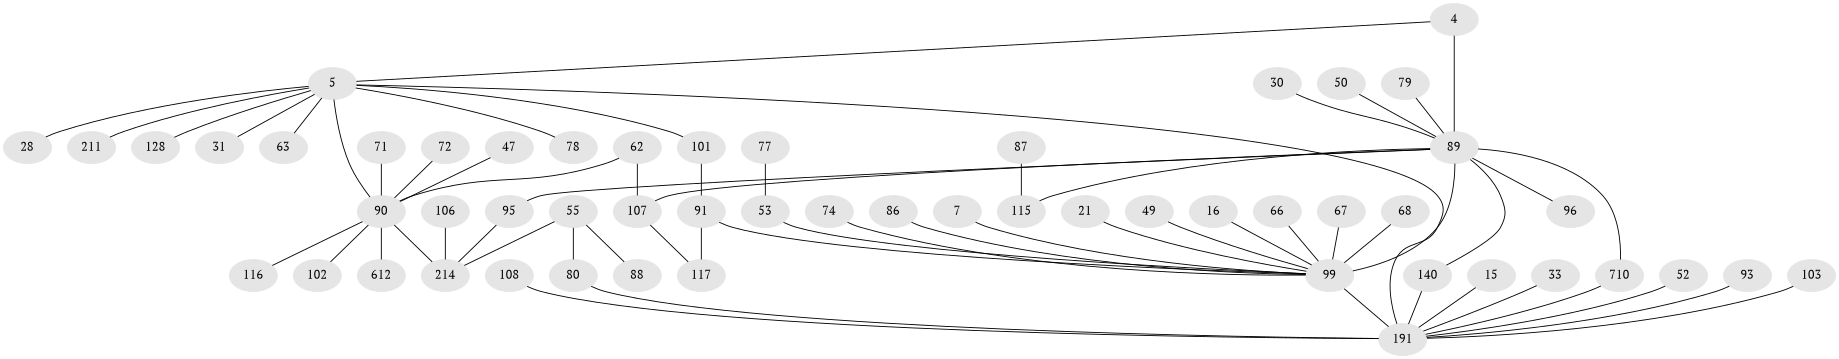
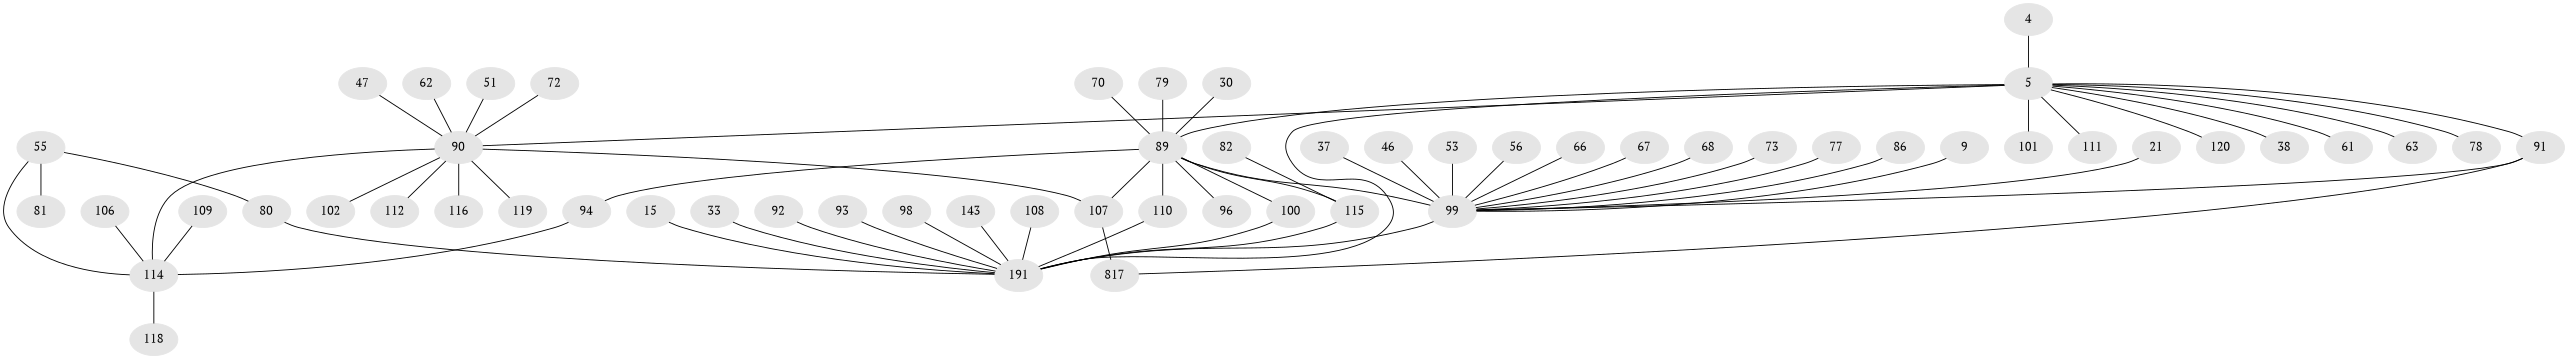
  graph {
    fontname="PT Serif"
    node [color=gray90 fontname="PT Serif" style=filled]
    edge [fontname="PT Serif"]
    5 [super="+1"]
-   38 [label=28]
-   61 [label=31]
+   38
+   61
    63 [super="+24"]
    78
    89 [super="+13+32"]
    90 [super="+10+83"]
    91 [super="+69+43+76"]
    101
-   111 [label=211]
-   120 [label=128]
+   111
+   120
    n12 [label=191 super="+64+31+105"]
    4
    99 [super="+35+88+48"]
    115 [super="+58"]
-   95 [super="+52"]
+   95 [super="+52" label=94]
    96
-   100 [label=140]
+   100
    107
-   110 [super="+75" label=710]
-   114 [super="+17+36+6" label=214]
+   110 [super="+75"]
+   114 [super="+17+36+6"]
    102
-   112 [label=612]
+   112
    116 [super="+97"]
-   117
-   9 [label=7]
+   119
+   117 [label=817]
+   9
    15
    21
    30
    33 [super="+16"]
+   37
    47
-   49
+   49 [label=46]
    53
    55 [super="+54"]
    80
-   81 [label=88]
-   56 [label=16]
+   81
+   118 [super="+113"]
+   56
    62
    66
    67
    68
-   70 [label=50]
-   71
+   70
+   71 [label=51]
    72 [super="+25+29"]
-   73 [label=74]
+   73
    77
    79
    86 [super="+41"]
-   87
-   92 [label=52]
+   87 [label=82]
+   92
    93 [super="+85"]
-   103
+   98 [super="+46"]
+   103 [label=143]
    106
    108
+   109
    5 -- 38
    5 -- 61
    5 -- 63
    5 -- 78
-   4 -- 89 [weight=3]
+   5 -- 89 [weight=3]
    5 -- 90 [weight=3]
-   101 -- 91
+   5 -- 91
    5 -- 101
    5 -- 111
    5 -- 120
    5 -- n12
    89 -- 99 [weight=5]
    89 -- 115 [weight=2]
    89 -- 95
    89 -- 96
    89 -- 100
    89 -- 107 [weight=2]
    89 -- 110
-   62 -- 107
+   90 -- 107
    90 -- 114 [weight=3]
    90 -- 102
    90 -- 112
    90 -- 116
+   90 -- 119
    91 -- 99
    91 -- 117
    4 -- 5
    99 -- n12 [weight=3]
+   115 -- n12
    95 -- 114
    100 -- n12
    107 -- 117
    110 -- n12
+   114 -- 118
    9 -- 99
    15 -- n12
    21 -- 99
    30 -- 89
    33 -- n12
+   37 -- 99
    47 -- 90
    49 -- 99
    53 -- 99
    55 -- 114 [weight=2]
    55 -- 80 [weight=2]
    55 -- 81
    80 -- n12 [weight=2]
    56 -- 99
    62 -- 90
    66 -- 99
    67 -- 99
    68 -- 99
    70 -- 89
    71 -- 90
    72 -- 90
    73 -- 99
-   77 -- 53
+   77 -- 99
    79 -- 89
    86 -- 99
    87 -- 115
    92 -- n12
    93 -- n12
+   98 -- n12
    103 -- n12
    106 -- 114
    108 -- n12
+   109 -- 114
  }
